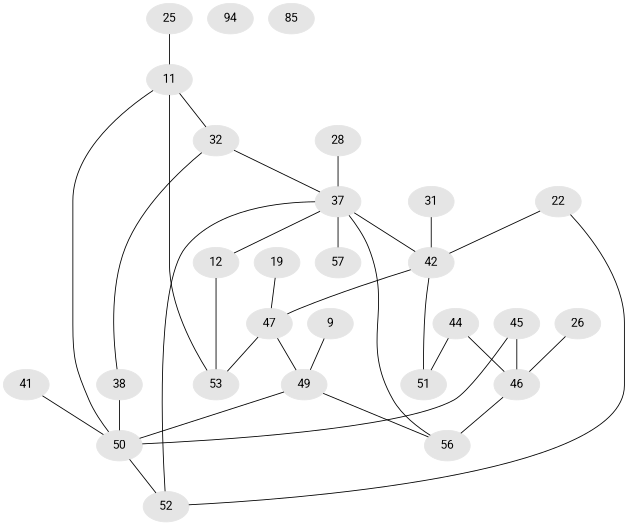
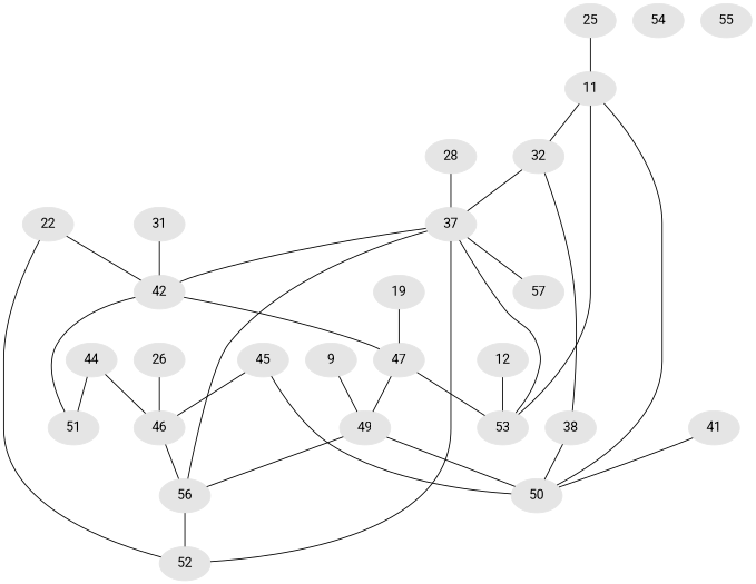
  graph {
    fontname=Roboto
    node [color=gray90 fontname=Roboto style=filled]
    edge [fontname=Roboto]
    52 [super="+13+33"]
    49 [super="+27"]
    9
    32 [super="+17+23"]
    37 [super="+34+36"]
    n6 [label=38 super="+15"]
    11
    50 [super="+29+35+43"]
    53 [super="+8+18+16"]
    12
    47 [super="+3+39"]
    19
    42 [super="+14"]
    51
    22
    25
    46 [super="+7+1+21+24"]
    56 [super="+38"]
    26
    57 [super="+40"]
    28
    31
    41
    44
    45
-   54 [label=94]
-   55 [label=85]
+   54
+   55
    49 -- 50
    49 -- 56
    9 -- 49
    32 -- 37
    32 -- n6
    37 -- 52
-   37 -- 12
+   37 -- 53
    37 -- 42 [weight=2]
    37 -- 56
    37 -- 57
    n6 -- 50 [weight=2]
    11 -- 32 [weight=2]
    11 -- 50
    11 -- 53 [weight=2]
-   50 -- 52
+   56 -- 52
    12 -- 53
    47 -- 49
    47 -- 53 [weight=2]
    19 -- 47
    42 -- 47 [weight=2]
    42 -- 51
    22 -- 52
    22 -- 42
    25 -- 11
    46 -- 56 [weight=2]
    26 -- 46
    28 -- 37
    31 -- 42
    41 -- 50
    44 -- 51
    44 -- 46
    45 -- 50 [weight=3]
    45 -- 46
  }
